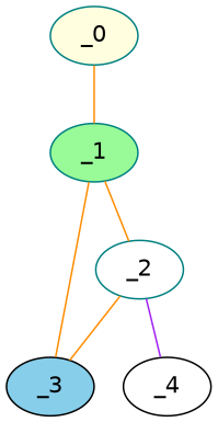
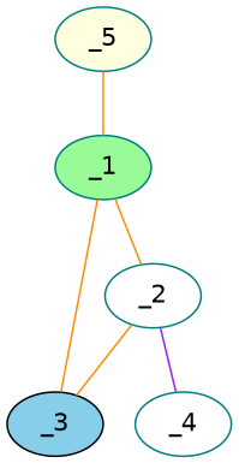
  graph {
    fontname="DejaVu Sans"
    node [color=teal fillcolor=white fontname="DejaVu Sans" style=filled]
    edge [color=darkorange fontname="DejaVu Sans"]
-   _0 [fillcolor=lightyellow x=-0.198693 y=3.346]
+   _0 [fillcolor=lightyellow x=-0.198693 y=3.346 label=_5]
    _1 [fillcolor=palegreen x=2.66392 y=2.6575]
    _2 [x=0.51 y=0.49]
    _3 [color=black fillcolor=skyblue x=2.51605 y=0.480846]
-   _4 [color=black x=0.277296 y=2.32506]
+   _4 [x=0.277296 y=2.32506]
    _0 -- _1
    _1 -- _2
    _1 -- _3
    _2 -- _3
    _2 -- _4 [color=purple]
  }
